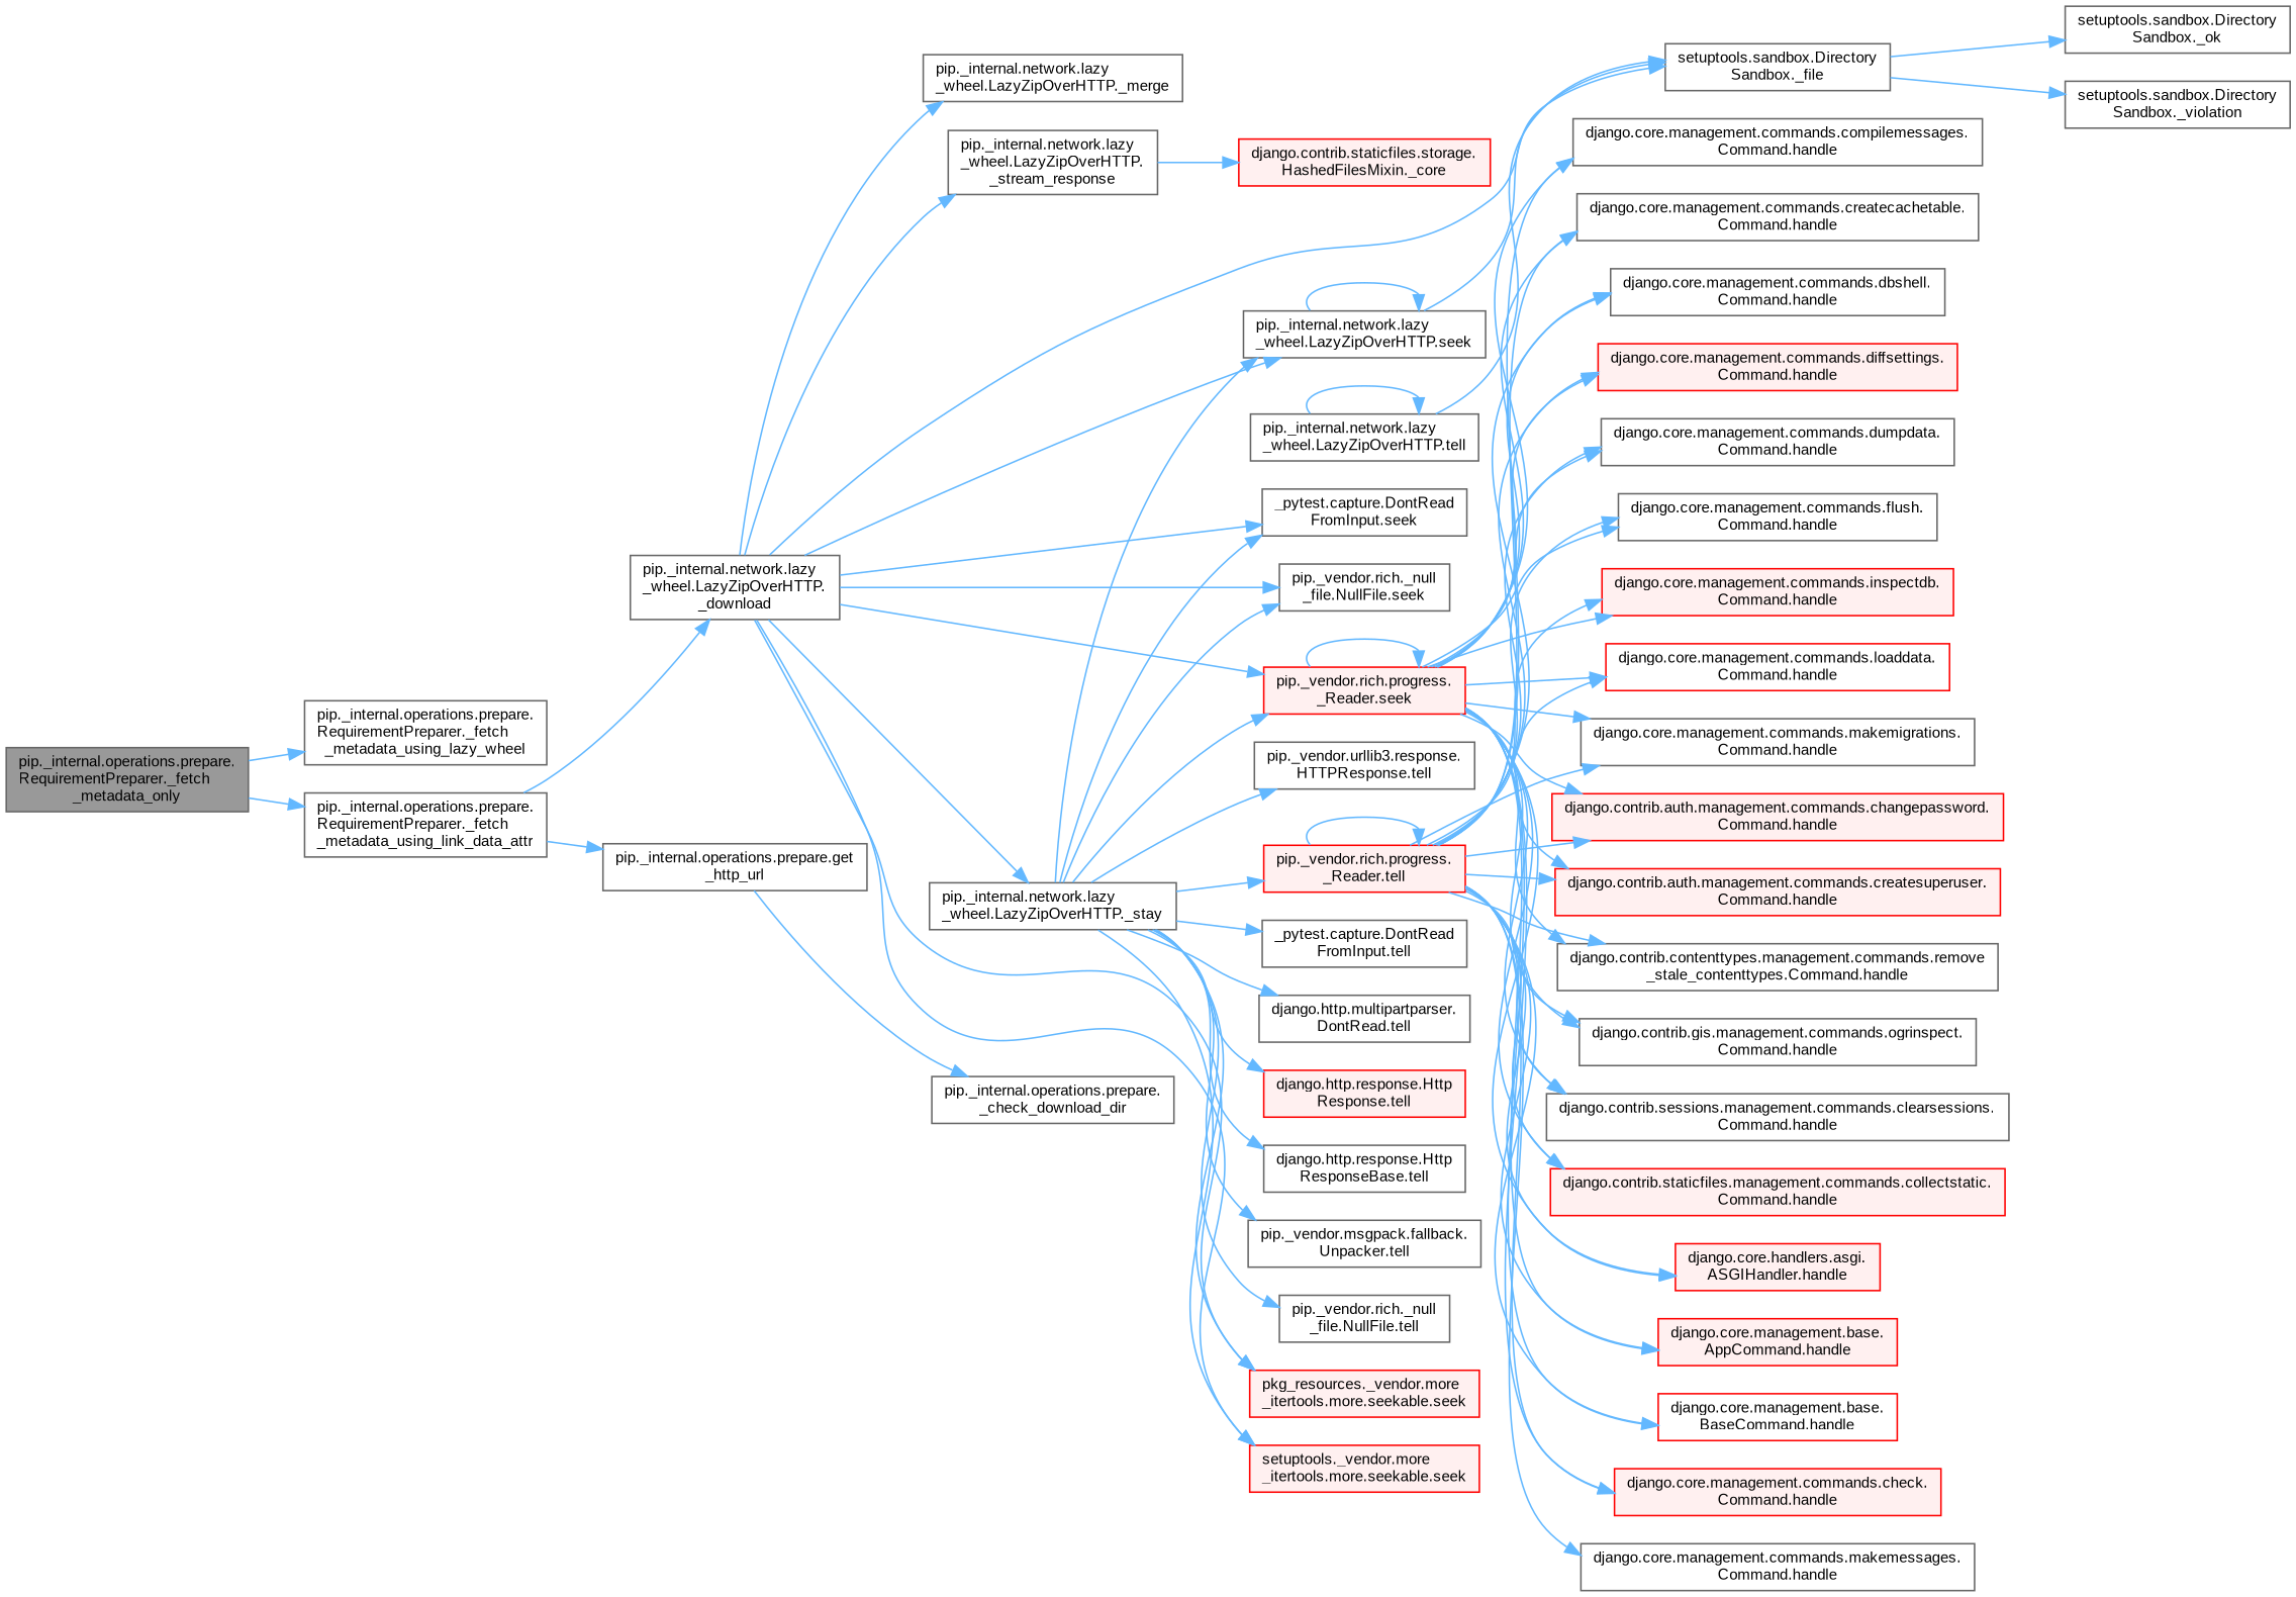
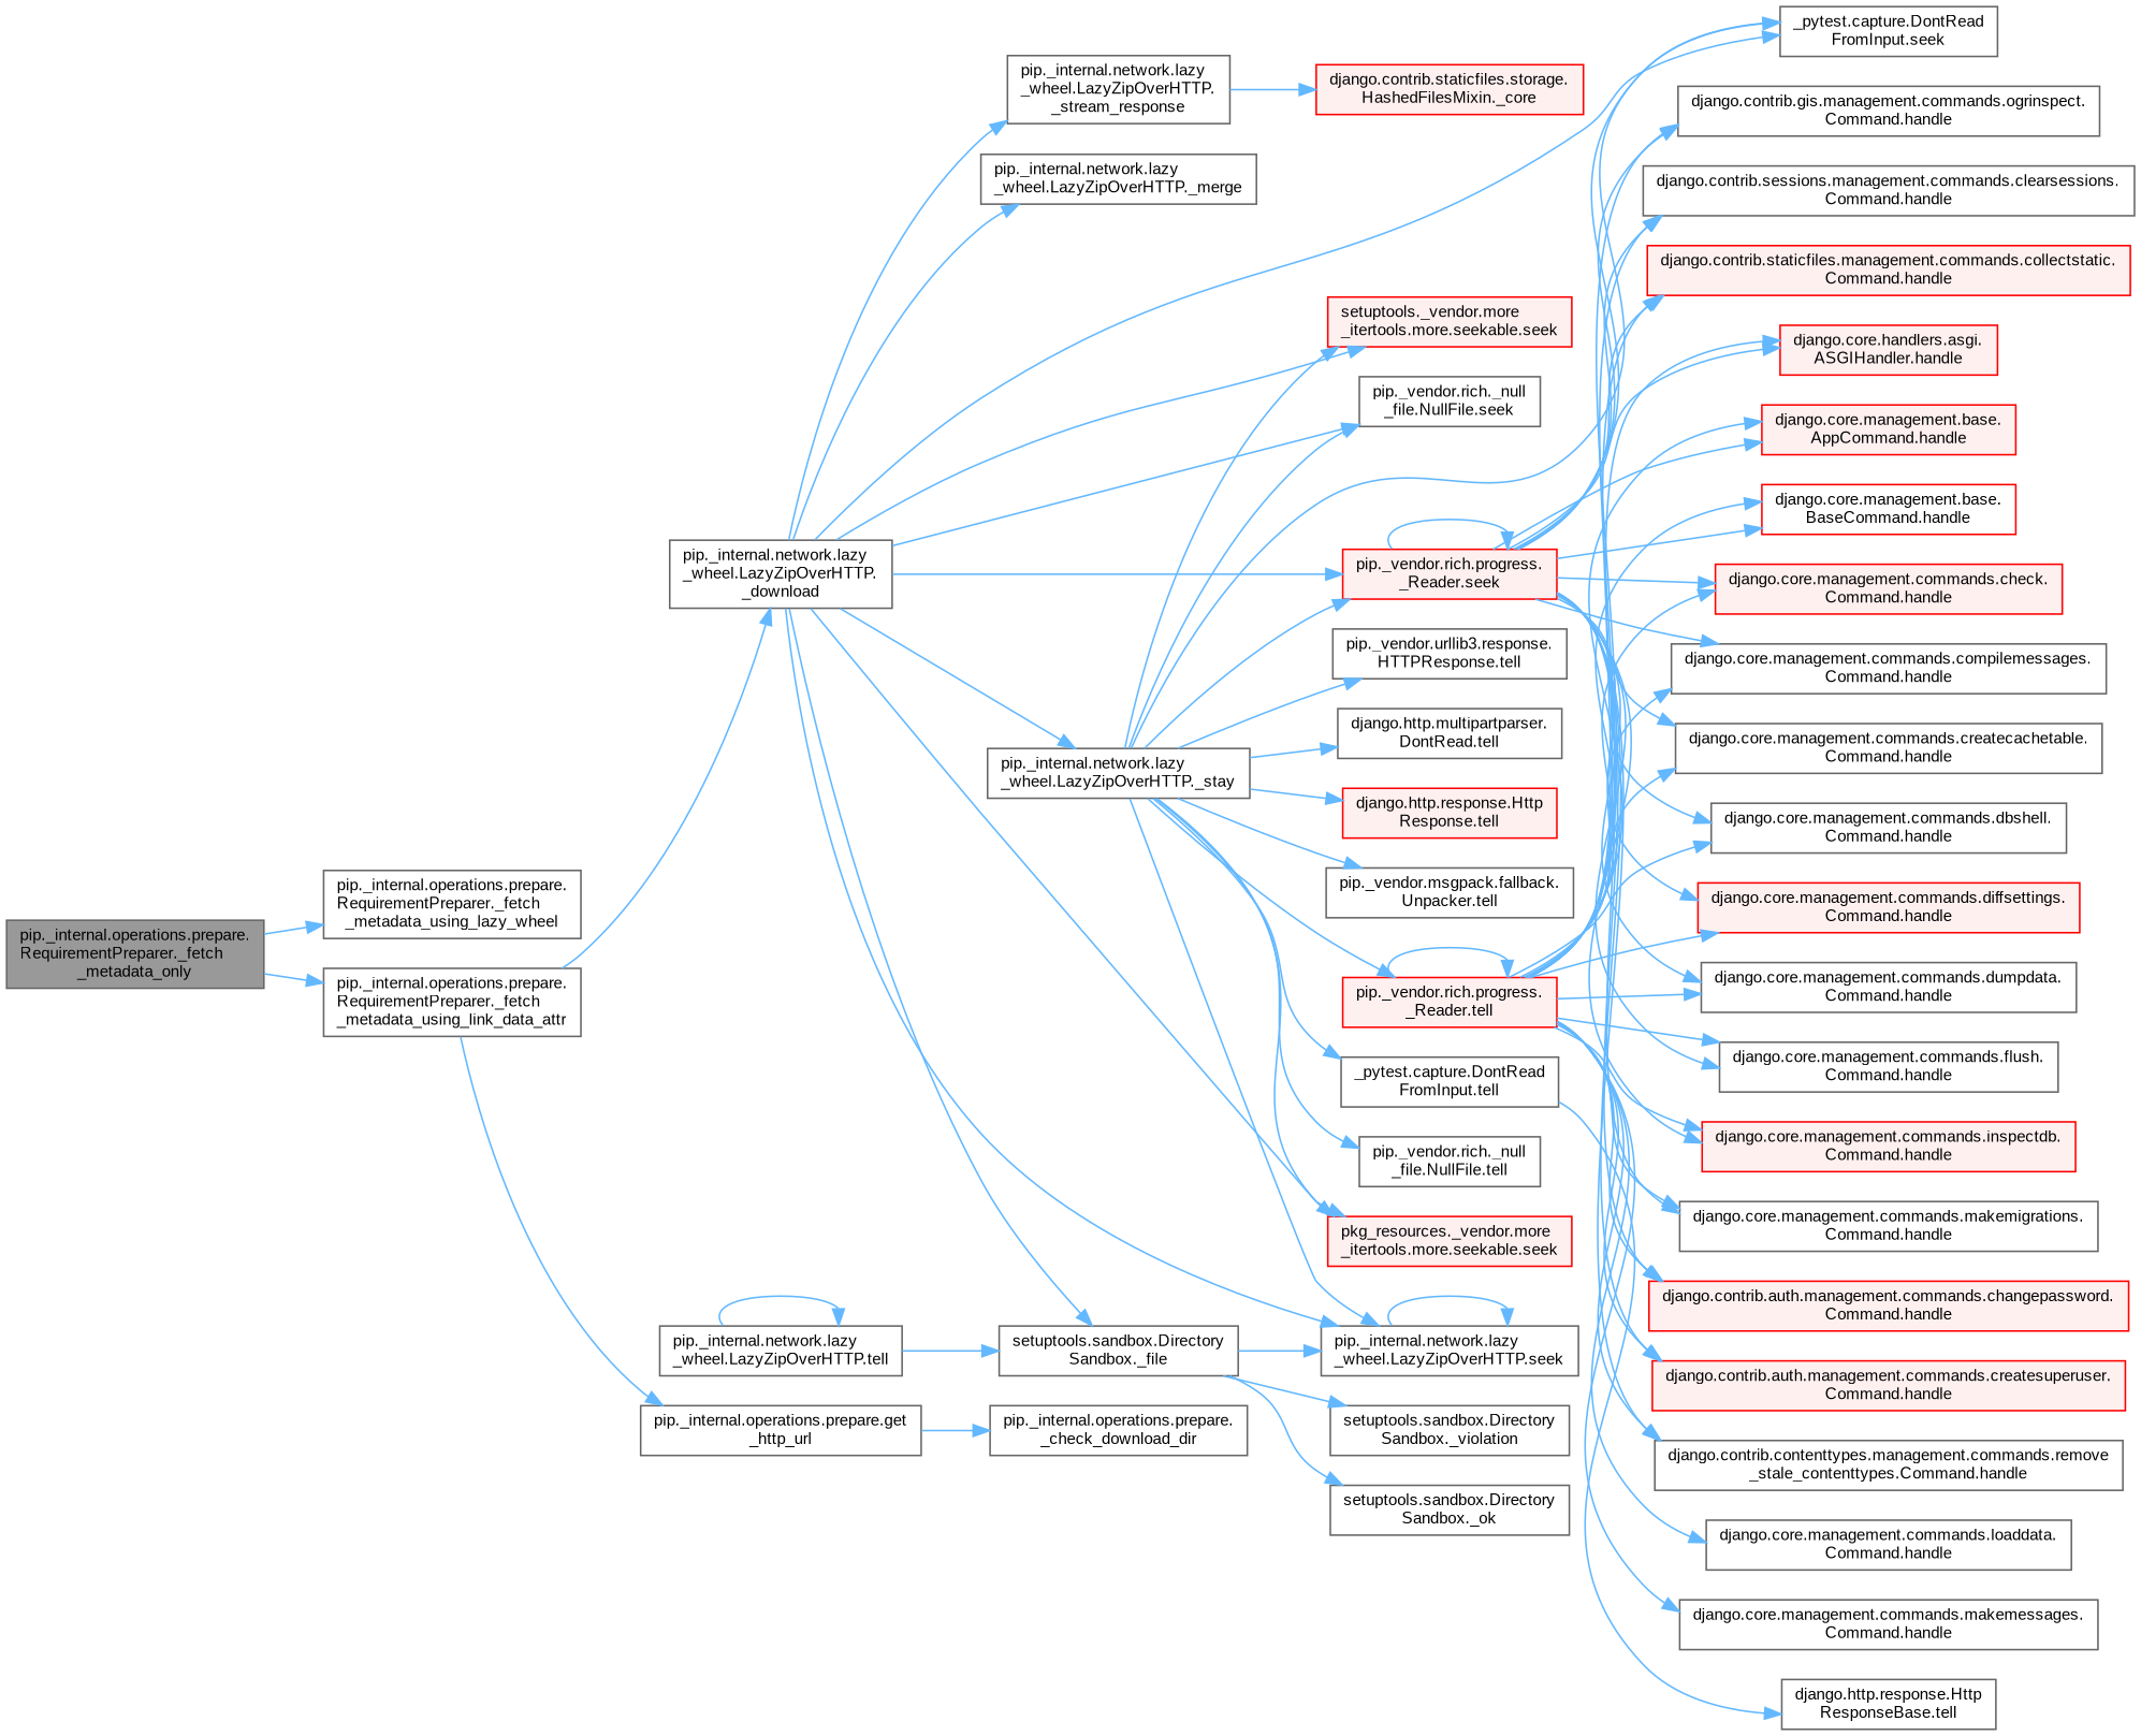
  digraph {
    fontname="Liberation Sans"
    rankdir=LR
    node [color=grey40 fillcolor=white fontname="Liberation Sans" fontsize=10 shape=box style=filled]
    edge [color=steelblue1 fontname="Liberation Sans" fontsize=10 labelfontname=Helvetica labelfontsize=10 style=solid]
    n1 [color=gray40 fillcolor=grey60 fontcolor=black height=0.2 label="pip._internal.operations.prepare.\lRequirementPreparer._fetch\l_metadata_only" width=0.4]
    n2 [height=0.2 label="pip._internal.operations.prepare.\lRequirementPreparer._fetch\l_metadata_using_lazy_wheel" width=0.4]
    n3 [height=0.2 label="pip._internal.operations.prepare.\lRequirementPreparer._fetch\l_metadata_using_link_data_attr" width=0.4]
    n4 [height=0.2 label="pip._internal.network.lazy\l_wheel.LazyZipOverHTTP.\l_download" width=0.4]
    n5 [height=0.2 label="pip._internal.operations.prepare.get\l_http_url" width=0.4]
    n6 [height=0.2 label="setuptools.sandbox.Directory\lSandbox._file" width=0.4]
    n7 [height=0.2 label="pip._internal.network.lazy\l_wheel.LazyZipOverHTTP._merge" width=0.4]
    n8 [height=0.2 label="pip._internal.network.lazy\l_wheel.LazyZipOverHTTP._stay" width=0.4]
    n9 [height=0.2 label="_pytest.capture.DontRead\lFromInput.seek" width=0.4]
    n10 [height=0.2 label="pip._internal.network.lazy\l_wheel.LazyZipOverHTTP.seek" width=0.4]
    n11 [height=0.2 label="pip._vendor.rich._null\l_file.NullFile.seek" width=0.4]
    n12 [color=red fillcolor="#FFF0F0" height=0.2 label="pip._vendor.rich.progress.\l_Reader.seek" width=0.4]
    n13 [color=red fillcolor="#FFF0F0" height=0.2 label="pkg_resources._vendor.more\l_itertools.more.seekable.seek" width=0.4]
    n14 [color=red fillcolor="#FFF0F0" height=0.2 label="setuptools._vendor.more\l_itertools.more.seekable.seek" width=0.4]
    n15 [height=0.2 label="pip._internal.network.lazy\l_wheel.LazyZipOverHTTP.\l_stream_response" width=0.4]
    n16 [height=0.2 label="pip._internal.operations.prepare.\l_check_download_dir" width=0.4]
    n17 [height=0.2 label="setuptools.sandbox.Directory\lSandbox._ok" width=0.4]
    n18 [height=0.2 label="setuptools.sandbox.Directory\lSandbox._violation" width=0.4]
    n19 [height=0.2 label="_pytest.capture.DontRead\lFromInput.tell" width=0.4]
    n20 [height=0.2 label="django.http.multipartparser.\lDontRead.tell" width=0.4]
    n21 [color=red fillcolor="#FFF0F0" height=0.2 label="django.http.response.Http\lResponse.tell" width=0.4]
    n22 [height=0.2 label="django.http.response.Http\lResponseBase.tell" width=0.4]
    n23 [height=0.2 label="pip._vendor.msgpack.fallback.\lUnpacker.tell" width=0.4]
    n24 [height=0.2 label="pip._vendor.rich._null\l_file.NullFile.tell" width=0.4]
    n25 [color=red fillcolor="#FFF0F0" height=0.2 label="pip._vendor.rich.progress.\l_Reader.tell" width=0.4]
    n26 [height=0.2 label="pip._vendor.urllib3.response.\lHTTPResponse.tell" width=0.4]
    n27 [color=red fillcolor="#FFF0F0" height=0.2 label="django.contrib.auth.management.commands.changepassword.\lCommand.handle" width=0.4]
    n28 [color=red fillcolor="#FFF0F0" height=0.2 label="django.contrib.auth.management.commands.createsuperuser.\lCommand.handle" width=0.4]
    n29 [height=0.2 label="django.contrib.contenttypes.management.commands.remove\l_stale_contenttypes.Command.handle" width=0.4]
    n30 [height=0.2 label="django.contrib.gis.management.commands.ogrinspect.\lCommand.handle" width=0.4]
    n31 [height=0.2 label="django.contrib.sessions.management.commands.clearsessions.\lCommand.handle" width=0.4]
    n32 [color=red fillcolor="#FFF0F0" height=0.2 label="django.contrib.staticfiles.management.commands.collectstatic.\lCommand.handle" width=0.4]
    n33 [color=red fillcolor="#FFF0F0" height=0.2 label="django.core.handlers.asgi.\lASGIHandler.handle" width=0.4]
    n34 [color=red fillcolor="#FFF0F0" height=0.2 label="django.core.management.base.\lAppCommand.handle" width=0.4]
    n35 [color=red height=0.2 label="django.core.management.base.\lBaseCommand.handle" width=0.4]
    n36 [color=red fillcolor="#FFF0F0" height=0.2 label="django.core.management.commands.check.\lCommand.handle" width=0.4]
    n37 [height=0.2 label="django.core.management.commands.compilemessages.\lCommand.handle" width=0.4]
    n38 [height=0.2 label="django.core.management.commands.createcachetable.\lCommand.handle" width=0.4]
    n39 [height=0.2 label="django.core.management.commands.dbshell.\lCommand.handle" width=0.4]
    n40 [color=red fillcolor="#FFF0F0" height=0.2 label="django.core.management.commands.diffsettings.\lCommand.handle" width=0.4]
    n41 [height=0.2 label="django.core.management.commands.dumpdata.\lCommand.handle" width=0.4]
    n42 [height=0.2 label="django.core.management.commands.flush.\lCommand.handle" width=0.4]
    n43 [color=red fillcolor="#FFF0F0" height=0.2 label="django.core.management.commands.inspectdb.\lCommand.handle" width=0.4]
-   n44 [color=red height=0.2 label="django.core.management.commands.loaddata.\lCommand.handle" width=0.4]
+   n44 [height=0.2 label="django.core.management.commands.loaddata.\lCommand.handle" width=0.4]
    n45 [height=0.2 label="django.core.management.commands.makemigrations.\lCommand.handle" width=0.4]
    n46 [color=red fillcolor="#FFF0F0" height=0.2 label="django.contrib.staticfiles.storage.\lHashedFilesMixin._core" width=0.4]
    n47 [height=0.2 label="pip._internal.network.lazy\l_wheel.LazyZipOverHTTP.tell" width=0.4]
    n48 [height=0.2 label="django.core.management.commands.makemessages.\lCommand.handle" width=0.4]
    n1 -> n2
    n1 -> n3
    n3 -> n4
    n3 -> n5
    n4 -> n6
    n4 -> n7
    n4 -> n8
    n4 -> n9
    n4 -> n10
    n4 -> n11
    n4 -> n12
    n4 -> n13
    n4 -> n14
    n4 -> n15
    n5 -> n16
    n6 -> n17
    n6 -> n18
    n8 -> n9
    n8 -> n10
    n8 -> n11
    n8 -> n12
    n8 -> n13
    n8 -> n14
    n8 -> n19
    n8 -> n20
    n8 -> n21
-   n8 -> n22
+   n19 -> n22
    n8 -> n23
    n8 -> n24
    n8 -> n25
    n8 -> n26
-   n10 -> n6
+   n6 -> n10
    n10 -> n10
    n12 -> n12
    n12 -> n27
    n12 -> n28
    n12 -> n29
    n12 -> n30
    n12 -> n31
    n12 -> n32
    n12 -> n33
    n12 -> n34
    n12 -> n35
    n12 -> n36
    n12 -> n37
    n12 -> n38
    n12 -> n39
    n12 -> n40
    n12 -> n41
    n12 -> n42
    n12 -> n43
-   n12 -> n44
+   n12 -> n9
    n12 -> n45
    n15 -> n46
    n25 -> n25
    n25 -> n27
    n25 -> n28
    n25 -> n29
    n25 -> n30
    n25 -> n31
    n25 -> n32
    n25 -> n33
    n25 -> n34
    n25 -> n35
    n25 -> n36
    n25 -> n37
    n25 -> n38
    n25 -> n39
    n25 -> n40
    n25 -> n41
    n25 -> n42
    n25 -> n43
    n25 -> n44
    n25 -> n45
    n25 -> n48
    n47 -> n6
    n47 -> n47
  }
